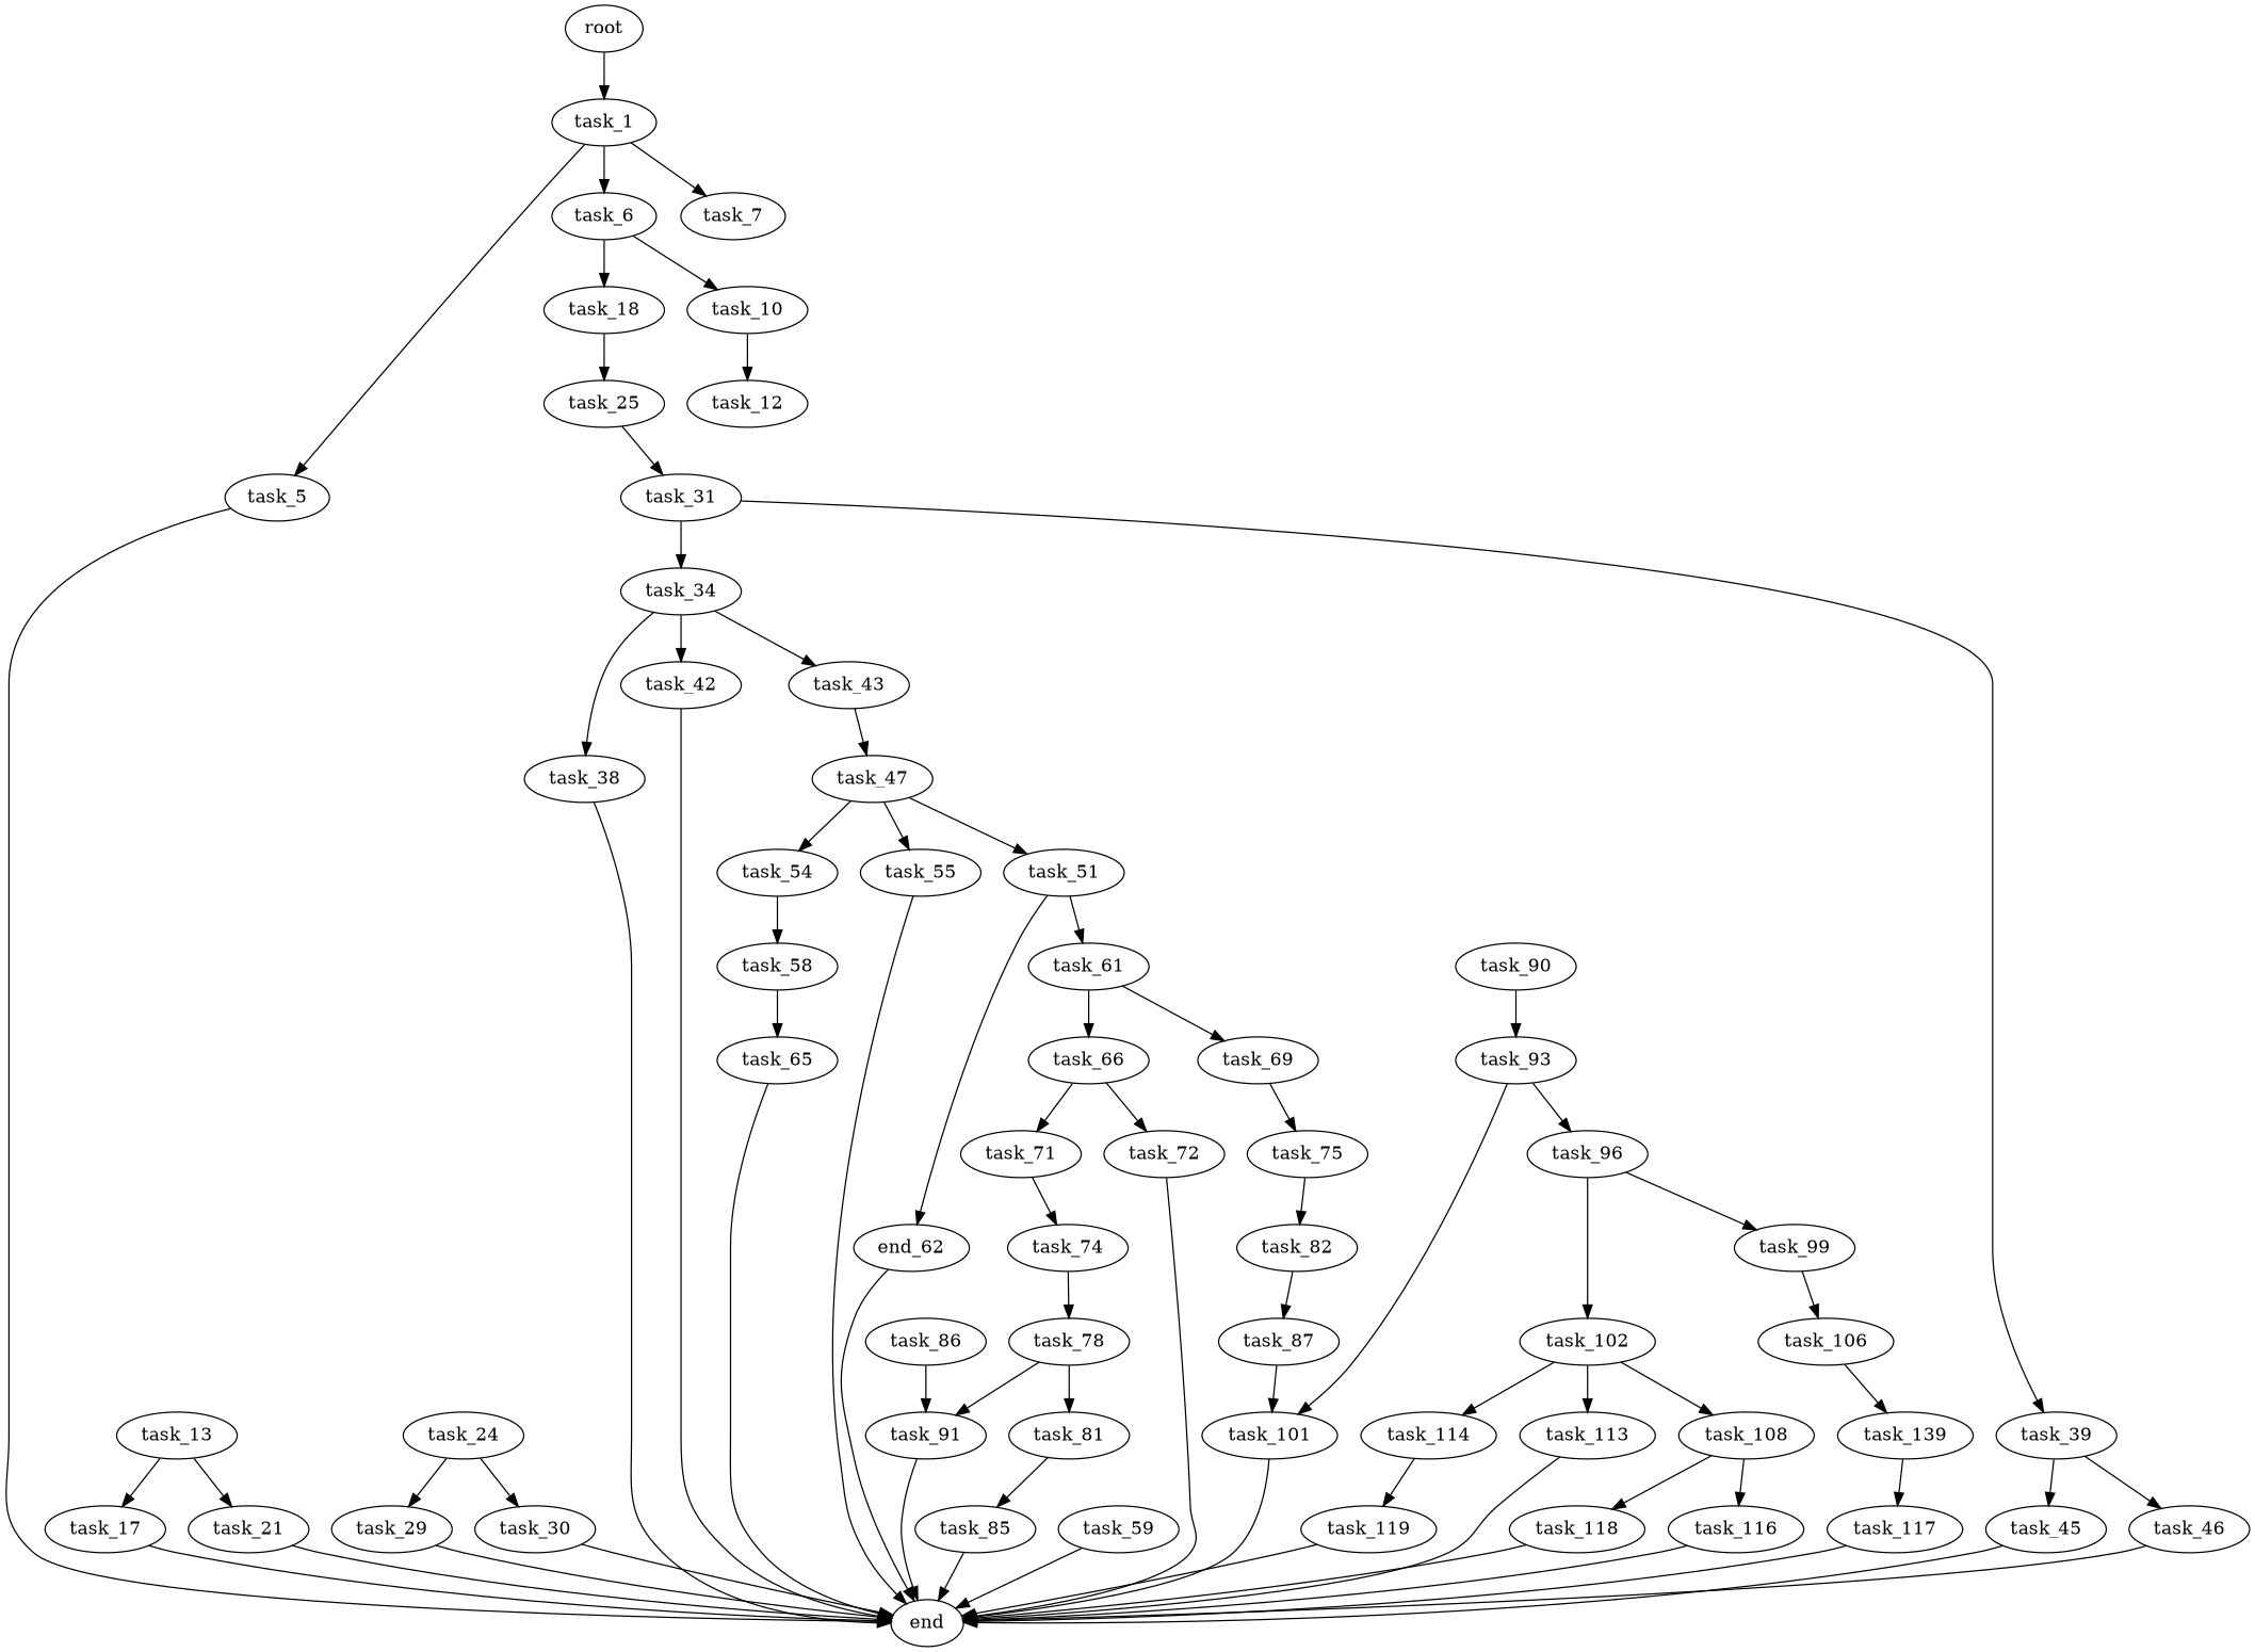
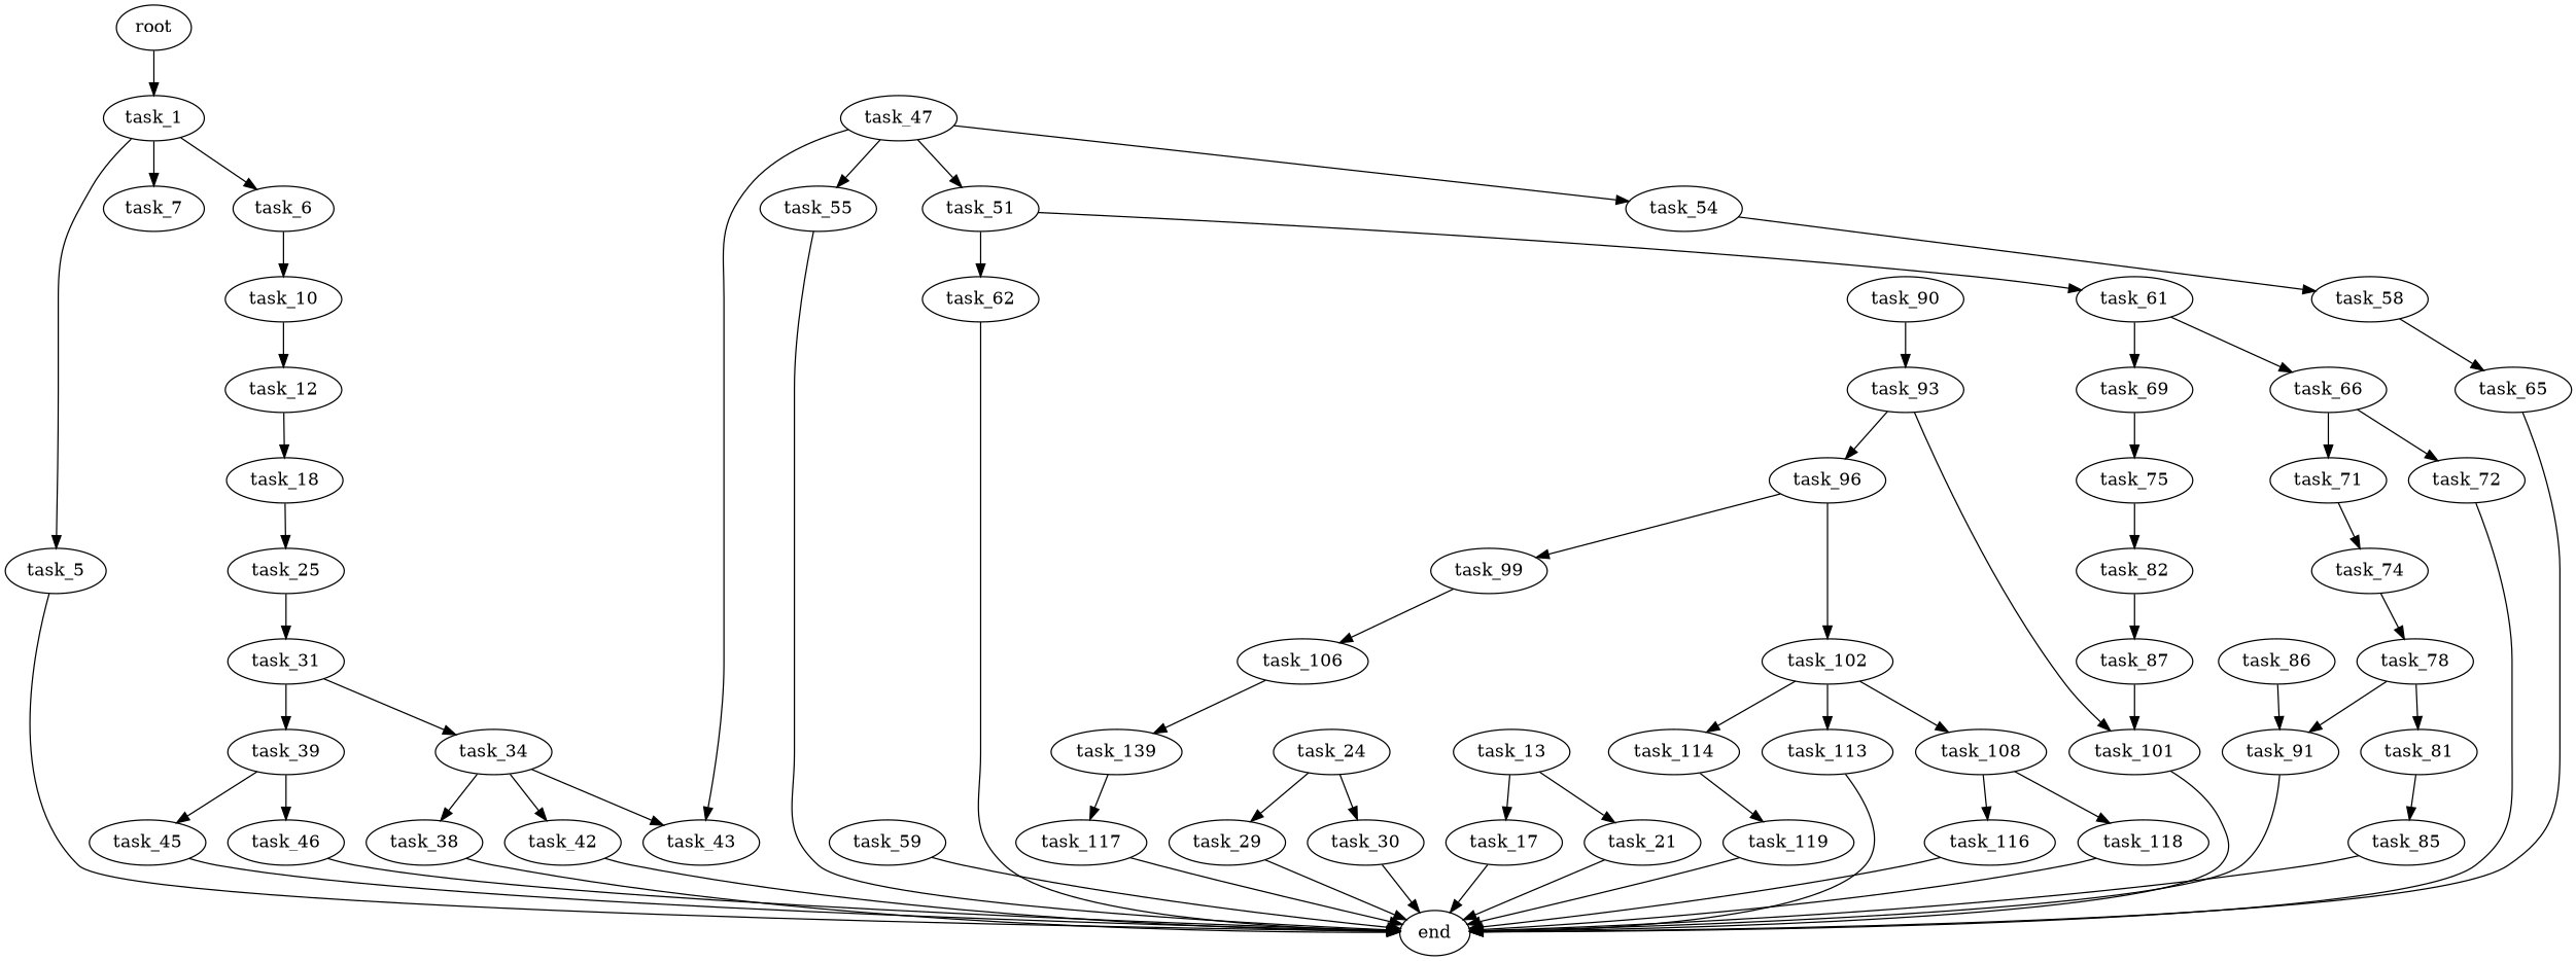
  digraph {
    root
    task_1
    task_5
    task_6
    task_7
    end
    task_10
    task_12
    task_13
    task_17
    task_21
    task_18
    task_25
    task_31
    task_24
    task_29
    task_30
    task_34
    task_39
    task_38
    task_42
    task_43
    task_45
    task_46
    task_47
    task_51
    task_54
    task_55
    task_61
-   task_62 [label=end_62]
+   task_62
    task_58
    task_66
    task_69
    task_65
    task_59
    task_71
    task_72
    task_75
    task_74
    task_82
    task_78
    task_87
    task_81
    task_91
    task_85
    task_86
    task_101
    task_90
    task_93
    task_96
    task_99
    task_102
    task_106
    task_108
    task_113
    task_114
    n57 [label=task_139]
    task_116
    task_118
    task_119
    task_117
    root -> task_1
    task_1 -> task_5
    task_1 -> task_6
    task_1 -> task_7
    task_5 -> end
    task_6 -> task_10
    task_10 -> task_12
-   task_6 -> task_18
+   task_12 -> task_18
    task_13 -> task_17
    task_13 -> task_21
    task_17 -> end
    task_21 -> end
    task_18 -> task_25
    task_25 -> task_31
    task_31 -> task_34
    task_31 -> task_39
    task_24 -> task_29
    task_24 -> task_30
    task_29 -> end
    task_30 -> end
    task_34 -> task_38
    task_34 -> task_42
    task_34 -> task_43
    task_39 -> task_45
    task_39 -> task_46
    task_38 -> end
    task_42 -> end
-   task_43 -> task_47
+   task_47 -> task_43
    task_45 -> end
    task_46 -> end
    task_47 -> task_51
    task_47 -> task_54
    task_47 -> task_55
    task_51 -> task_61
    task_51 -> task_62
    task_54 -> task_58
    task_55 -> end
    task_61 -> task_66
    task_61 -> task_69
    task_62 -> end
    task_58 -> task_65
    task_66 -> task_71
    task_66 -> task_72
    task_69 -> task_75
    task_65 -> end
    task_59 -> end
    task_71 -> task_74
    task_72 -> end
    task_75 -> task_82
    task_74 -> task_78
    task_82 -> task_87
    task_78 -> task_81
    task_78 -> task_91
    task_87 -> task_101
    task_81 -> task_85
    task_91 -> end
    task_85 -> end
    task_86 -> task_91
    task_101 -> end
    task_90 -> task_93
    task_93 -> task_101
    task_93 -> task_96
    task_96 -> task_99
    task_96 -> task_102
    task_99 -> task_106
    task_102 -> task_108
    task_102 -> task_113
    task_102 -> task_114
    task_106 -> n57
    task_108 -> task_116
    task_108 -> task_118
    task_113 -> end
    task_114 -> task_119
    n57 -> task_117
    task_116 -> end
    task_118 -> end
    task_119 -> end
    task_117 -> end
  }
